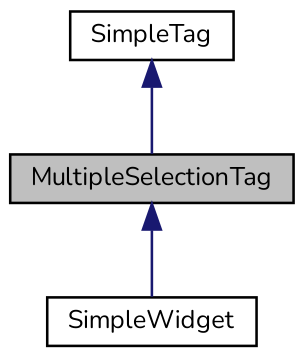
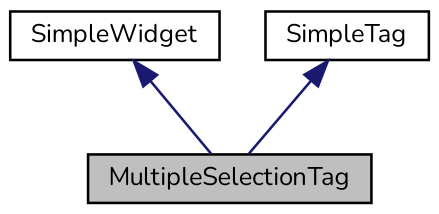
  digraph {
    fontname=Nunito
    node [color=black fillcolor=white fontname=Nunito fontsize=10 shape=record style=filled]
    edge [color=midnightblue dir=back fontname=Nunito fontsize=10 labelfontname=Helvetica labelfontsize=10 style=solid]
    n1 [fillcolor=grey75 fontcolor=black height=0.2 label=MultipleSelectionTag width=0.4]
    n2 [height=0.2 label=SimpleWidget width=0.4]
    n3 [height=0.2 label=SimpleTag width=0.4]
-   n1 -> n2
+   n2 -> n1
    n3 -> n1
  }
